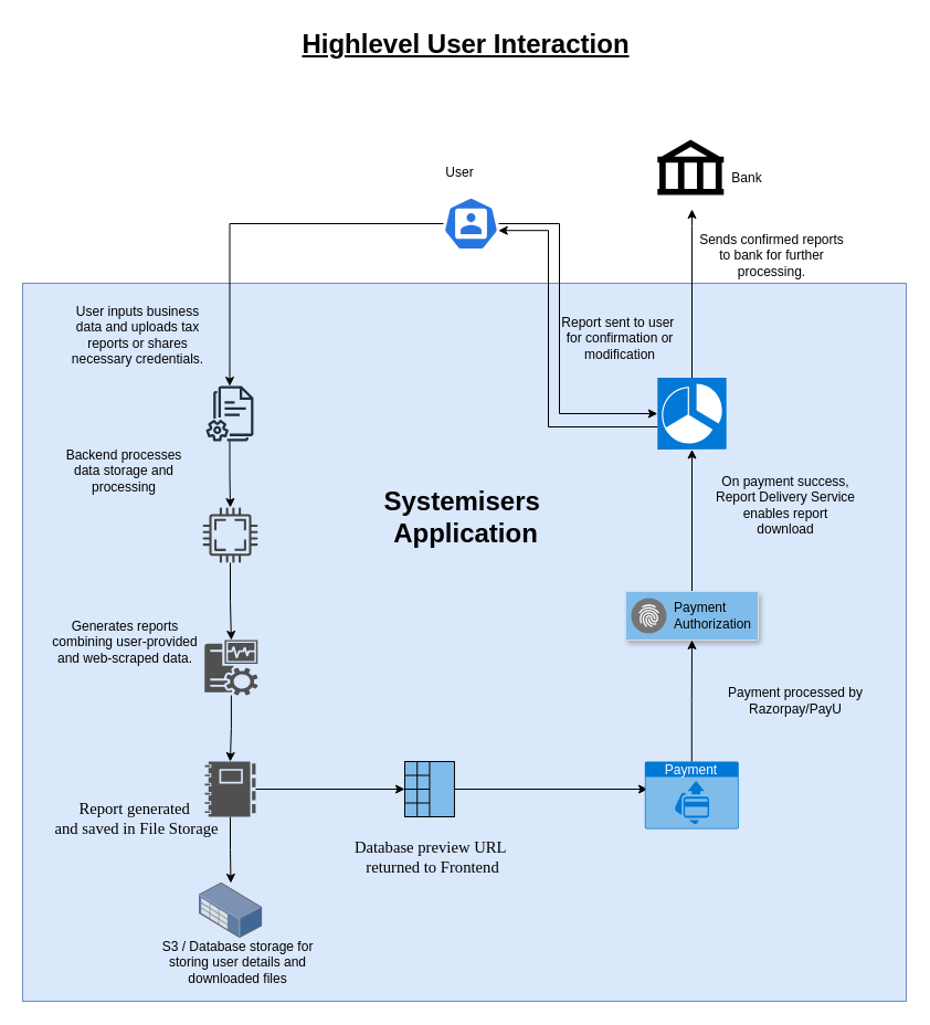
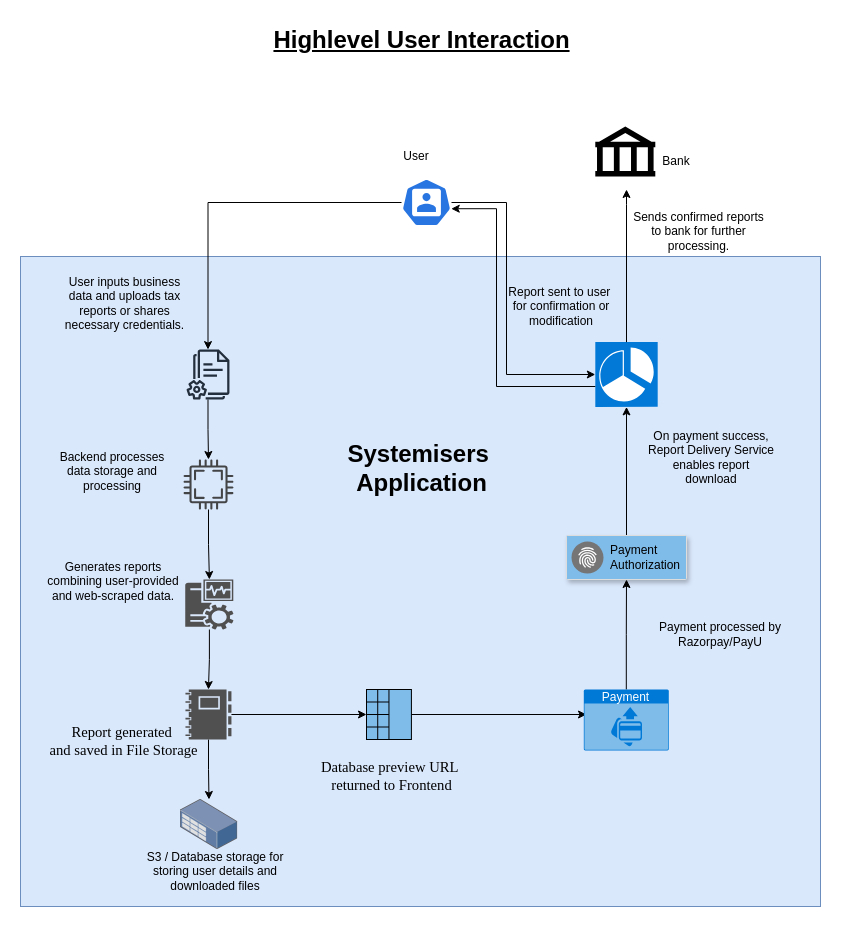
  <mxCell id="0" />
  <mxCell id="1" parent="0" />
  <mxCell id="2" value="" style="rounded=0;whiteSpace=wrap;html=1;fillColor=#dae8fc;strokeColor=#6c8ebf;" vertex="1" parent="1"><mxGeometry x="20" y="256" width="800" height="650" as="geometry" /></mxCell>
  <mxCell id="3" style="edgeStyle=orthogonalEdgeStyle;rounded=0;orthogonalLoop=1;jettySize=auto;html=1;" edge="1" parent="1" source="4" target="7"><mxGeometry relative="1" as="geometry" /></mxCell>
  <mxCell id="4" value="" style="sketch=0;outlineConnect=0;fontColor=#232F3E;gradientColor=none;fillColor=#232F3D;strokeColor=none;dashed=0;verticalLabelPosition=bottom;verticalAlign=top;align=center;html=1;fontSize=12;fontStyle=0;aspect=fixed;pointerEvents=1;shape=mxgraph.aws4.documents2;" vertex="1" parent="1"><mxGeometry x="186" y="349" width="42.95" height="50" as="geometry" /></mxCell>
  <mxCell id="5" value="" style="sketch=0;pointerEvents=1;shadow=0;dashed=0;html=1;strokeColor=none;fillColor=#505050;labelPosition=center;verticalLabelPosition=bottom;verticalAlign=top;outlineConnect=0;align=center;shape=mxgraph.office.servers.monitoring_sql_reporting_services;" vertex="1" parent="1"><mxGeometry x="184.74" y="579" width="48.26" height="50" as="geometry" /></mxCell>
  <mxCell id="6" style="edgeStyle=orthogonalEdgeStyle;rounded=0;orthogonalLoop=1;jettySize=auto;html=1;" edge="1" parent="1" source="7" target="5"><mxGeometry relative="1" as="geometry" /></mxCell>
  <mxCell id="7" value="" style="sketch=0;pointerEvents=1;shadow=0;dashed=0;html=1;strokeColor=none;fillColor=#434445;aspect=fixed;labelPosition=center;verticalLabelPosition=bottom;verticalAlign=top;align=center;outlineConnect=0;shape=mxgraph.vvd.cpu;" vertex="1" parent="1"><mxGeometry x="183" y="459" width="50" height="50" as="geometry" /></mxCell>
  <mxCell id="8" value="" style="edgeStyle=orthogonalEdgeStyle;rounded=0;orthogonalLoop=1;jettySize=auto;html=1;" edge="1" parent="1" source="10" target="12"><mxGeometry relative="1" as="geometry" /></mxCell>
  <mxCell id="9" value="" style="edgeStyle=orthogonalEdgeStyle;rounded=0;orthogonalLoop=1;jettySize=auto;html=1;" edge="1" parent="1" source="10" target="14"><mxGeometry relative="1" as="geometry" /></mxCell>
  <mxCell id="10" value="" style="sketch=0;pointerEvents=1;shadow=0;dashed=0;html=1;strokeColor=none;labelPosition=center;verticalLabelPosition=bottom;verticalAlign=top;align=center;fillColor=#505050;shape=mxgraph.mscae.intune.reports" vertex="1" parent="1"><mxGeometry x="184.95" y="689" width="46" height="50" as="geometry" /></mxCell>
  <mxCell id="11" value="" style="edgeStyle=orthogonalEdgeStyle;rounded=0;orthogonalLoop=1;jettySize=auto;html=1;" edge="1" parent="1" source="12"><mxGeometry relative="1" as="geometry"><mxPoint x="586" y="714" as="targetPoint" /></mxGeometry></mxCell>
  <mxCell id="12" value="" style="verticalLabelPosition=bottom;align=center;dashed=0;html=1;verticalAlign=top;shape=mxgraph.pid.fittings.flame_arrestor_(explosion-proof);fillColor=#80bcea;" vertex="1" parent="1"><mxGeometry x="366" y="689" width="44.92" height="50" as="geometry" /></mxCell>
  <mxCell id="13" style="edgeStyle=orthogonalEdgeStyle;rounded=0;orthogonalLoop=1;jettySize=auto;html=1;entryX=0.5;entryY=0;entryDx=0;entryDy=0;entryPerimeter=0;" edge="1" parent="1" source="5" target="10"><mxGeometry relative="1" as="geometry" /></mxCell>
  <mxCell id="14" value="" style="image;points=[];aspect=fixed;html=1;align=center;shadow=0;dashed=0;image=img/lib/allied_telesis/storage/Datacenter_Server_Rack_Storage_Unit_Small.svg;" vertex="1" parent="1"><mxGeometry x="179.74" y="799" width="57.59" height="50" as="geometry" /></mxCell>
  <mxCell id="15" value="" style="edgeStyle=orthogonalEdgeStyle;rounded=0;orthogonalLoop=1;jettySize=auto;html=1;" edge="1" parent="1" source="16" target="18"><mxGeometry relative="1" as="geometry" /></mxCell>
  <mxCell id="16" value="Payment" style="html=1;whiteSpace=wrap;strokeColor=none;fillColor=#0079D6;labelPosition=center;verticalLabelPosition=middle;verticalAlign=top;align=center;fontSize=12;outlineConnect=0;spacingTop=-6;fontColor=#FFFFFF;sketch=0;shape=mxgraph.sitemap.payment;" vertex="1" parent="1"><mxGeometry x="583.3" y="689" width="85" height="61" as="geometry" /></mxCell>
  <mxCell id="17" value="" style="edgeStyle=orthogonalEdgeStyle;rounded=0;orthogonalLoop=1;jettySize=auto;html=1;" edge="1" parent="1" source="18" target="20"><mxGeometry relative="1" as="geometry" /></mxCell>
  <mxCell id="18" value="" style="strokeColor=#dddddd;shadow=1;strokeWidth=1;rounded=1;absoluteArcSize=1;arcSize=2;fillColor=#80bcea;" vertex="1" parent="1"><mxGeometry x="566" y="535" width="120" height="44" as="geometry" /></mxCell>
  <mxCell id="19" value="Payment&lt;br&gt;Authorization" style="sketch=0;dashed=0;connectable=0;html=1;fillColor=#757575;strokeColor=none;shape=mxgraph.gcp2.internal_payment_authorization;part=1;labelPosition=right;verticalLabelPosition=middle;align=left;verticalAlign=middle;spacingLeft=5;fontSize=12;" vertex="1" parent="18"><mxGeometry y="0.5" width="32" height="32" relative="1" as="geometry"><mxPoint x="5" y="-16" as="offset" /></mxGeometry></mxCell>
  <mxCell id="20" value="" style="shadow=0;dashed=0;html=1;strokeColor=none;fillColor=#0279d6;labelPosition=center;verticalLabelPosition=bottom;verticalAlign=top;align=center;outlineConnect=0;shape=mxgraph.veeam.2d.veeam_one_reporter;gradientColor=none;" vertex="1" parent="1"><mxGeometry x="594.8" y="341.6" width="62.4" height="64.8" as="geometry" /></mxCell>
  <mxCell id="21" value="Systemisers&amp;nbsp;&lt;div&gt;Application&lt;/div&gt;" style="text;strokeColor=none;fillColor=none;html=1;fontSize=24;fontStyle=1;verticalAlign=middle;align=center;" vertex="1" parent="1"><mxGeometry x="341" y="449" width="159" height="37" as="geometry" /></mxCell>
  <mxCell id="22" value="&lt;p&gt;User inputs business data and uploads tax reports or shares necessary credentials.&lt;/p&gt;" style="text;html=1;align=center;verticalAlign=middle;whiteSpace=wrap;rounded=0;" vertex="1" parent="1"><mxGeometry x="57" y="286" width="135" height="33" as="geometry" /></mxCell>
- <mxCell id="23" value="Backend processes data storage and processing" style="text;html=1;align=center;verticalAlign=middle;whiteSpace=wrap;rounded=0;" vertex="1" parent="1"><mxGeometry x="57" y="401" width="110" height="50" as="geometry" /></mxCell>
+ <mxCell id="23" value="Backend processes data storage and processing" style="text;html=1;align=center;verticalAlign=middle;whiteSpace=wrap;rounded=0;" vertex="1" parent="1"><mxGeometry x="57" y="446" width="110" height="50" as="geometry" /></mxCell>
  <mxCell id="24" value="&lt;span data-teams=&quot;true&quot;&gt;&lt;span dir=&quot;ltr&quot; class=&quot;ui-provider a b c d e f g h i j k l m n o p q r s t u v w x y z ab ac ae af ag ah ai aj ak&quot;&gt;&lt;p&gt;Generates reports combining user-provided and web-scraped data.&lt;/p&gt;&lt;/span&gt;&lt;/span&gt;" style="text;html=1;align=center;verticalAlign=middle;whiteSpace=wrap;rounded=0;" vertex="1" parent="1"><mxGeometry x="38" y="566" width="150" height="30" as="geometry" /></mxCell>
  <mxCell id="25" value="&lt;p lang=&quot;en-US&quot; style=&quot;margin: 0in;&quot;&gt;&lt;font style=&quot;font-size: 12px;&quot; face=&quot;Helvetica&quot;&gt;Payment processed by Razorpay/PayU&lt;/font&gt;&lt;/p&gt;" style="text;html=1;align=center;verticalAlign=middle;whiteSpace=wrap;rounded=0;" vertex="1" parent="1"><mxGeometry x="656" y="619" width="127.6" height="30" as="geometry" /></mxCell>
  <mxCell id="26" value="&lt;p lang=&quot;en-US&quot; style=&quot;margin:0in;font-family:Calibri;font-size:11.0pt&quot;&gt;Report generated&amp;nbsp;&lt;/p&gt;&lt;p lang=&quot;en-US&quot; style=&quot;margin:0in;font-family:Calibri;font-size:11.0pt&quot;&gt;and saved in File Storage&lt;/p&gt;" style="text;html=1;align=center;verticalAlign=middle;resizable=0;points=[];autosize=1;strokeColor=none;fillColor=none;" vertex="1" parent="1"><mxGeometry x="38" y="716" width="170" height="50" as="geometry" /></mxCell>
  <mxCell id="27" value="&lt;br&gt;&lt;p lang=&quot;en-US&quot; style=&quot;margin:0in;font-family:Calibri;font-size:11.0pt&quot;&gt;Database preview URL&amp;nbsp;&lt;/p&gt;&lt;p lang=&quot;en-US&quot; style=&quot;margin:0in;font-family:Calibri;font-size:11.0pt&quot;&gt;returned&amp;nbsp;&lt;span style=&quot;font-size: 11pt; background-color: initial;&quot;&gt;to Frontend&lt;/span&gt;&lt;/p&gt;" style="text;html=1;align=center;verticalAlign=middle;resizable=0;points=[];autosize=1;strokeColor=none;fillColor=none;" vertex="1" parent="1"><mxGeometry x="316" y="739" width="150" height="60" as="geometry" /></mxCell>
  <mxCell id="28" value="" style="edgeStyle=orthogonalEdgeStyle;rounded=0;orthogonalLoop=1;jettySize=auto;html=1;" edge="1" parent="1" source="20"><mxGeometry relative="1" as="geometry"><mxPoint x="626" y="359" as="sourcePoint" /><mxPoint x="626" y="189" as="targetPoint" /><Array as="points"><mxPoint x="626" y="204" /></Array></mxGeometry></mxCell>
  <mxCell id="29" value="" style="shape=mxgraph.signs.travel.bank;html=1;pointerEvents=1;fillColor=#000000;strokeColor=none;verticalLabelPosition=bottom;verticalAlign=top;align=center;" vertex="1" parent="1"><mxGeometry x="594.8" y="126" width="60" height="50" as="geometry" /></mxCell>
  <mxCell id="30" value="&lt;p lang=&quot;en-US&quot; style=&quot;margin:0in;font-family:Calibri;font-size:11.0pt&quot;&gt;&lt;br&gt;&lt;/p&gt;" style="text;html=1;align=center;verticalAlign=middle;whiteSpace=wrap;rounded=0;" vertex="1" parent="1"><mxGeometry x="646" y="434.8" width="130" height="77" as="geometry" /></mxCell>
  <mxCell id="31" value="User" style="text;html=1;align=center;verticalAlign=middle;whiteSpace=wrap;rounded=0;" vertex="1" parent="1"><mxGeometry x="386" y="141" width="60" height="30" as="geometry" /></mxCell>
  <mxCell id="32" value="Bank" style="text;html=1;align=center;verticalAlign=middle;whiteSpace=wrap;rounded=0;" vertex="1" parent="1"><mxGeometry x="646" y="146" width="60" height="30" as="geometry" /></mxCell>
  <mxCell id="33" value="&lt;meta charset=&quot;utf-8&quot;&gt;Sends confirmed reports to bank for further processing." style="text;html=1;align=center;verticalAlign=middle;whiteSpace=wrap;rounded=0;" vertex="1" parent="1"><mxGeometry x="626" y="196" width="145" height="70" as="geometry" /></mxCell>
  <mxCell id="34" value="Report sent to user&amp;nbsp;&lt;div&gt;for confirmation or modification&lt;/div&gt;" style="text;html=1;align=center;verticalAlign=middle;whiteSpace=wrap;rounded=0;" vertex="1" parent="1"><mxGeometry x="496" y="286" width="130" height="40" as="geometry" /></mxCell>
  <mxCell id="35" value="S3 / Database storage for storing user details and downloaded files" style="text;html=1;align=center;verticalAlign=middle;whiteSpace=wrap;rounded=0;" vertex="1" parent="1"><mxGeometry x="136" y="856" width="158" height="30" as="geometry" /></mxCell>
  <mxCell id="36" style="edgeStyle=orthogonalEdgeStyle;rounded=0;orthogonalLoop=1;jettySize=auto;html=1;" edge="1" parent="1" source="38" target="4"><mxGeometry relative="1" as="geometry" /></mxCell>
  <mxCell id="37" style="edgeStyle=orthogonalEdgeStyle;rounded=0;orthogonalLoop=1;jettySize=auto;html=1;" edge="1" parent="1" source="38" target="20"><mxGeometry relative="1" as="geometry"><Array as="points"><mxPoint x="506" y="202" /><mxPoint x="506" y="374" /></Array></mxGeometry></mxCell>
  <mxCell id="38" value="" style="aspect=fixed;sketch=0;html=1;dashed=0;whitespace=wrap;verticalLabelPosition=bottom;verticalAlign=top;fillColor=#2875E2;strokeColor=#ffffff;points=[[0.005,0.63,0],[0.1,0.2,0],[0.9,0.2,0],[0.5,0,0],[0.995,0.63,0],[0.72,0.99,0],[0.5,1,0],[0.28,0.99,0]];shape=mxgraph.kubernetes.icon2;prIcon=user" vertex="1" parent="1"><mxGeometry x="401" y="178" width="50" height="48" as="geometry" /></mxCell>
  <mxCell id="39" style="edgeStyle=orthogonalEdgeStyle;rounded=0;orthogonalLoop=1;jettySize=auto;html=1;entryX=0.995;entryY=0.63;entryDx=0;entryDy=0;entryPerimeter=0;" edge="1" parent="1" source="20" target="38"><mxGeometry relative="1" as="geometry"><Array as="points"><mxPoint x="496" y="386" /><mxPoint x="496" y="208" /></Array></mxGeometry></mxCell>
  <mxCell id="40" value="&lt;u&gt;Highlevel User Interaction&lt;/u&gt;" style="text;strokeColor=none;fillColor=none;html=1;fontSize=24;fontStyle=1;verticalAlign=middle;align=center;" vertex="1" parent="1"><mxGeometry x="370.5" y="20" width="100" height="40" as="geometry" /></mxCell>
  <mxCell id="41" value="&lt;font face=&quot;Helvetica&quot; style=&quot;font-size: 12px;&quot;&gt;On&amp;nbsp;payment success, Report Delivery Service enables report download&lt;/font&gt;" style="text;html=1;align=center;verticalAlign=middle;whiteSpace=wrap;rounded=0;" vertex="1" parent="1"><mxGeometry x="646" y="434.8" width="130" height="45.2" as="geometry" /></mxCell>
